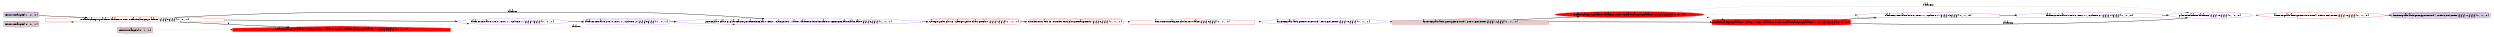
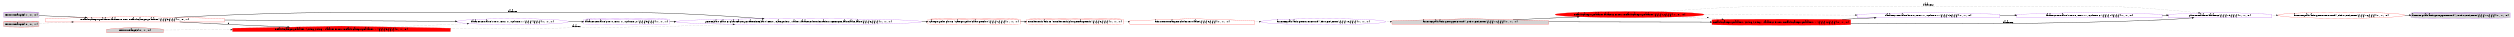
  digraph {
    rankdir=LR
    node [color=red fillcolor=white shape=cylinder style=filled]
    edge [style=bold]
    n1 [color=purple fillcolor=lightgray label="testAutoRange3['1', '0', '0']"]
    n2 [label="DefaultCategoryDataset dataset = new DefaultCategoryDataset()@@@3@@@['1', '0', '1']" shape=house]
    n3 [color=purple label="JFreeChart chart = ChartFactory.createLineChart(\"Test\",\"Categories\",\"Value\",dataset,PlotOrientation.VERTICAL,false,false,false)@@@6@@@['1', '1', '1']" shape=ellipse]
    n4 [fillcolor=red label="DefaultCategoryDataset<String,String> dataset = new DefaultCategoryDataset<>()@@@3@@@['0', '1', '0']" shape=house]
    n5 [color=purple label="dataset.setValue(100.0,\"Row 1\",\"Column 1\")@@@4@@@['1', '1', '1']" shape=ellipse]
    n6 [color=purple label="assertEquals(axis.getLowerBound(),95.0,EPSILON)@@@10@@@['1', '1', '1']" shape=ellipse]
    n7 [fillcolor=lightgray label="assertEquals(axis.getUpperBound(),205.0,EPSILON)@@@11@@@['1', '1', '1']" shape=house]
    n8 [fillcolor=red label="DefaultCategoryDataset<String,String> dataset2 = new DefaultCategoryDataset<>()@@@12@@@['0', '1', '0']"]
    n9 [fillcolor=red label="DefaultCategoryDataset dataset2 = new DefaultCategoryDataset()@@@12@@@['1', '0', '0']" shape=ellipse]
    n10 [color=purple label="dataset2.setValue(900.0,\"Row 1\",\"Column 1\")@@@13@@@['1', '1', '0']" shape=house]
-   n11 [color=purple label="plot.setDataset(dataset2)@@@15@@@['1', '1', '0']" shape=ellipse]
+   n11 [color=purple label="plot.setDataset(dataset2)@@@15@@@['1', '1', '0']" shape=house]
    n12 [color=purple label="dataset2.setValue(1000.0,\"Row 1\",\"Column 2\")@@@14@@@['1', '1', '0']" shape=house]
    n13 [label="assertEquals(axis.getLowerBound(),895.0,EPSILON)@@@16@@@['1', '1', '0']" shape=ellipse]
    n14 [label="CategoryPlot plot = (CategoryPlot)chart.getPlot()@@@7@@@['1', '1', '1']"]
    n15 [label="NumberAxis axis = (NumberAxis)plot.getRangeAxis()@@@8@@@['1', '1', '1']"]
    n16 [color=purple label="dataset.setValue(200.0,\"Row 1\",\"Column 2\")@@@5@@@['1', '1', '1']"]
    n17 [label="axis.setAutoRangeIncludesZero(false)@@@9@@@['1', '1', '1']" shape=house]
    n18 [color=purple fillcolor=lightgray label="assertEquals(axis.getUpperBound(),1005.0,EPSILON)@@@17@@@['1', '1', '0']"]
    n19 [fillcolor=lightgray label="testAutoRange2['0', '0', '1']"]
-   n20 [fillcolor=lightgray label="testAutoRange3['0', '1', '0']"]
+   n20 [fillcolor=lightgray label="testAutoRange3['0', '1', '0']" shape=house]
    n1 -> n2
    n2 -> n3 [label=dataset]
    n2 -> n4 [label=0]
    n2 -> n5
    n3 -> n14
    n4 -> n3 [label=dataset style=dotted]
    n4 -> n5 [style=dotted]
    n5 -> n16
    n6 -> n7 [style=dotted]
    n7 -> n8
    n7 -> n9
    n8 -> n10
    n8 -> n11 [label=dataset2]
    n9 -> n8 [label=0 style=dotted]
    n9 -> n10 [style=dotted]
    n9 -> n11 [label=dataset2 style=dotted]
    n10 -> n12
    n11 -> n13 [style=dotted]
    n12 -> n11
    n13 -> n18
    n14 -> n15
    n15 -> n17 [style=dotted]
    n16 -> n3
    n17 -> n6 [style=dotted]
    n19 -> n2 [style=dotted]
    n20 -> n4 [style=dotted]
  }
